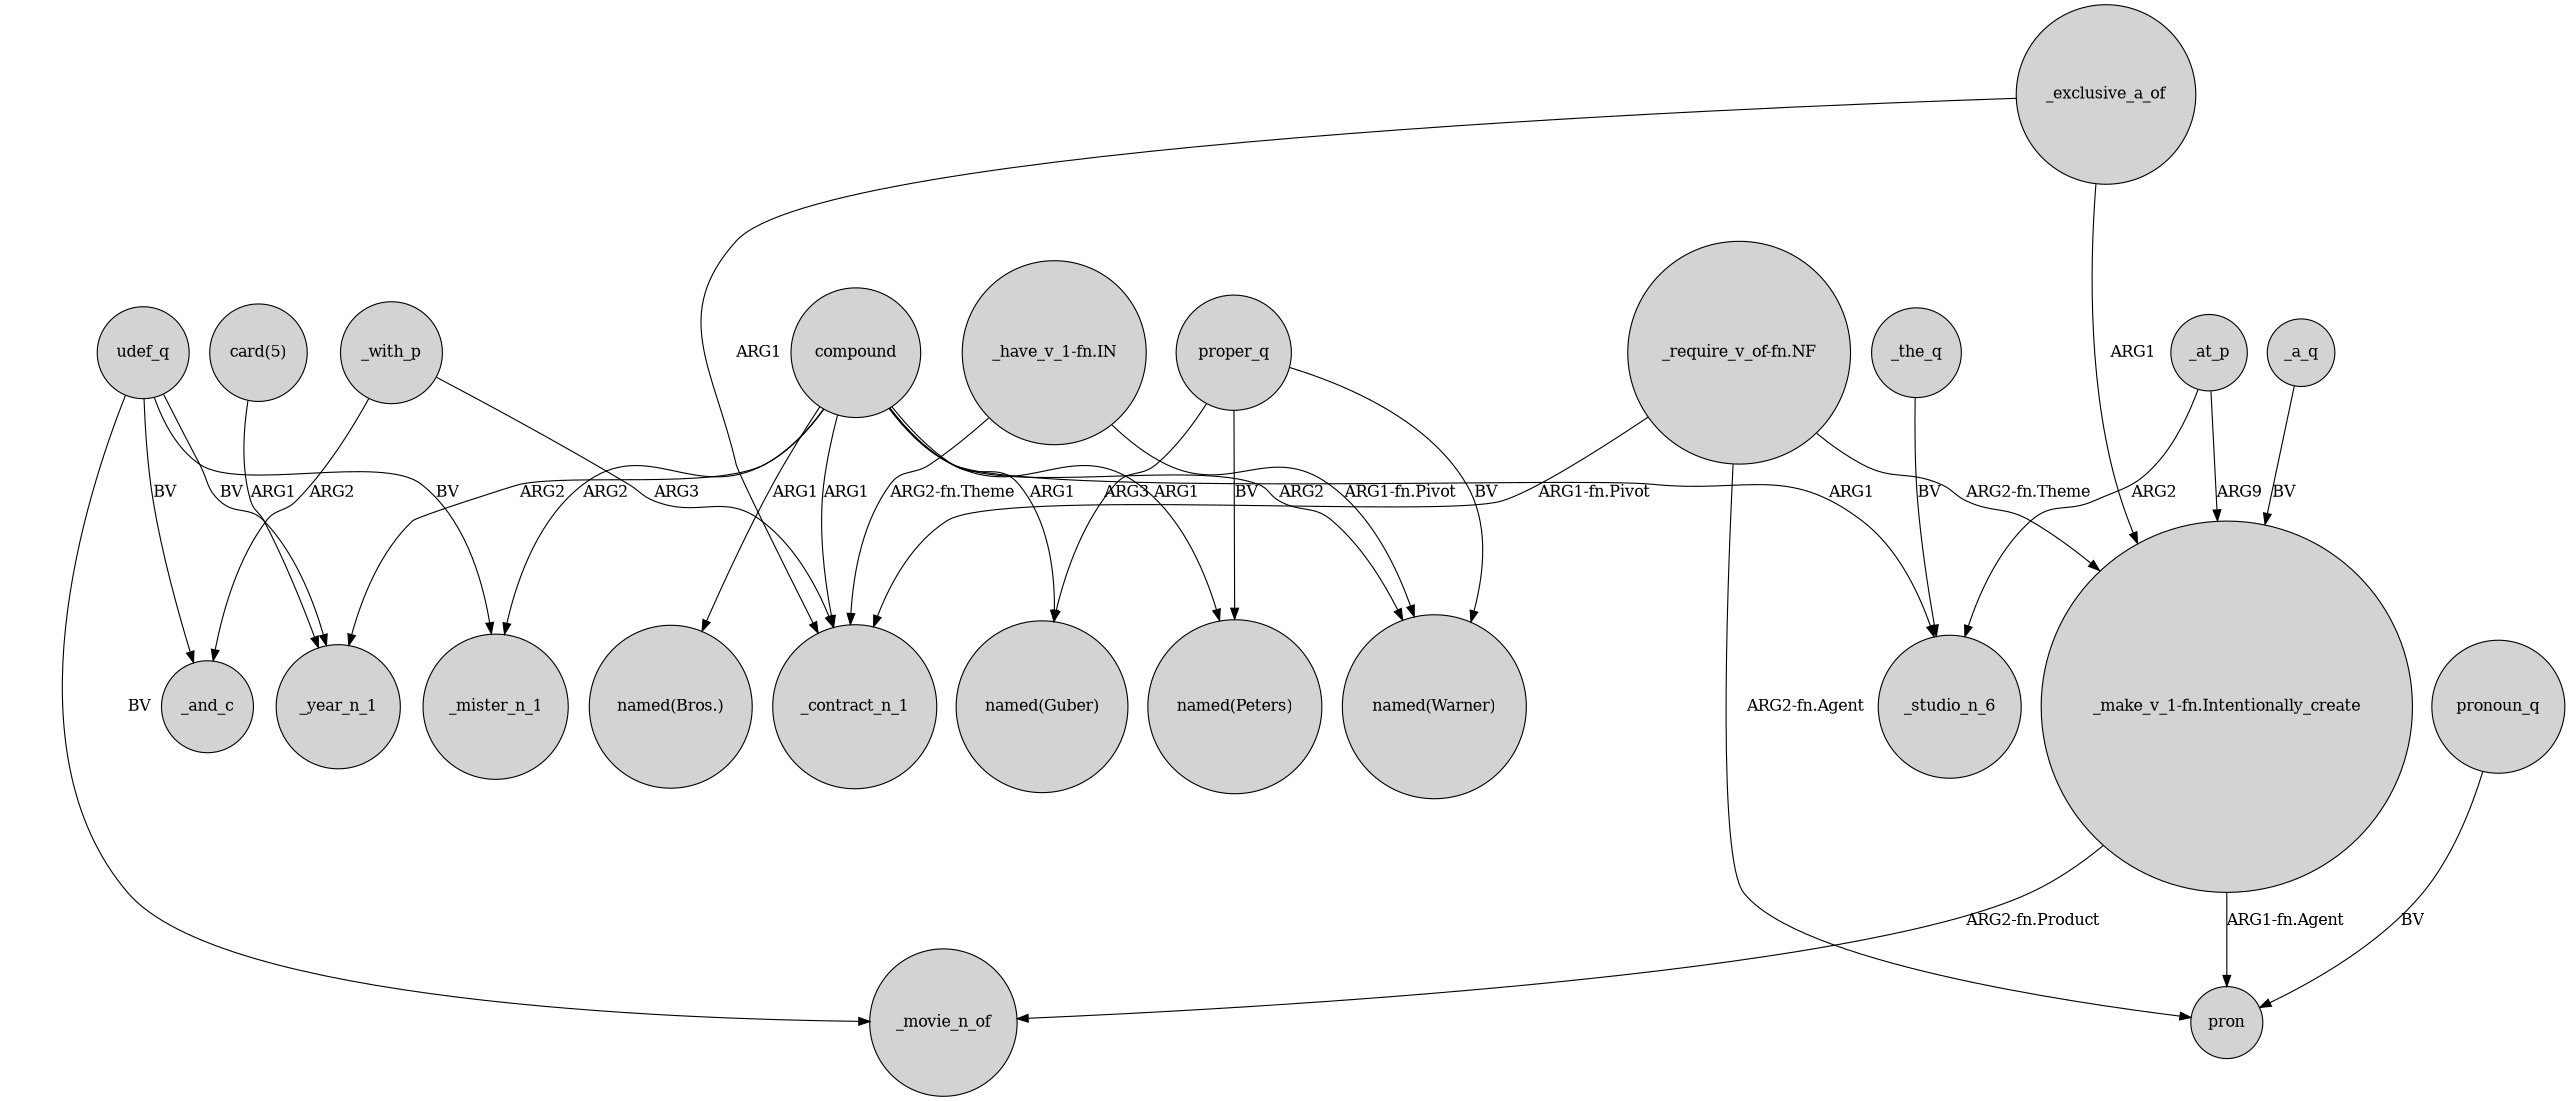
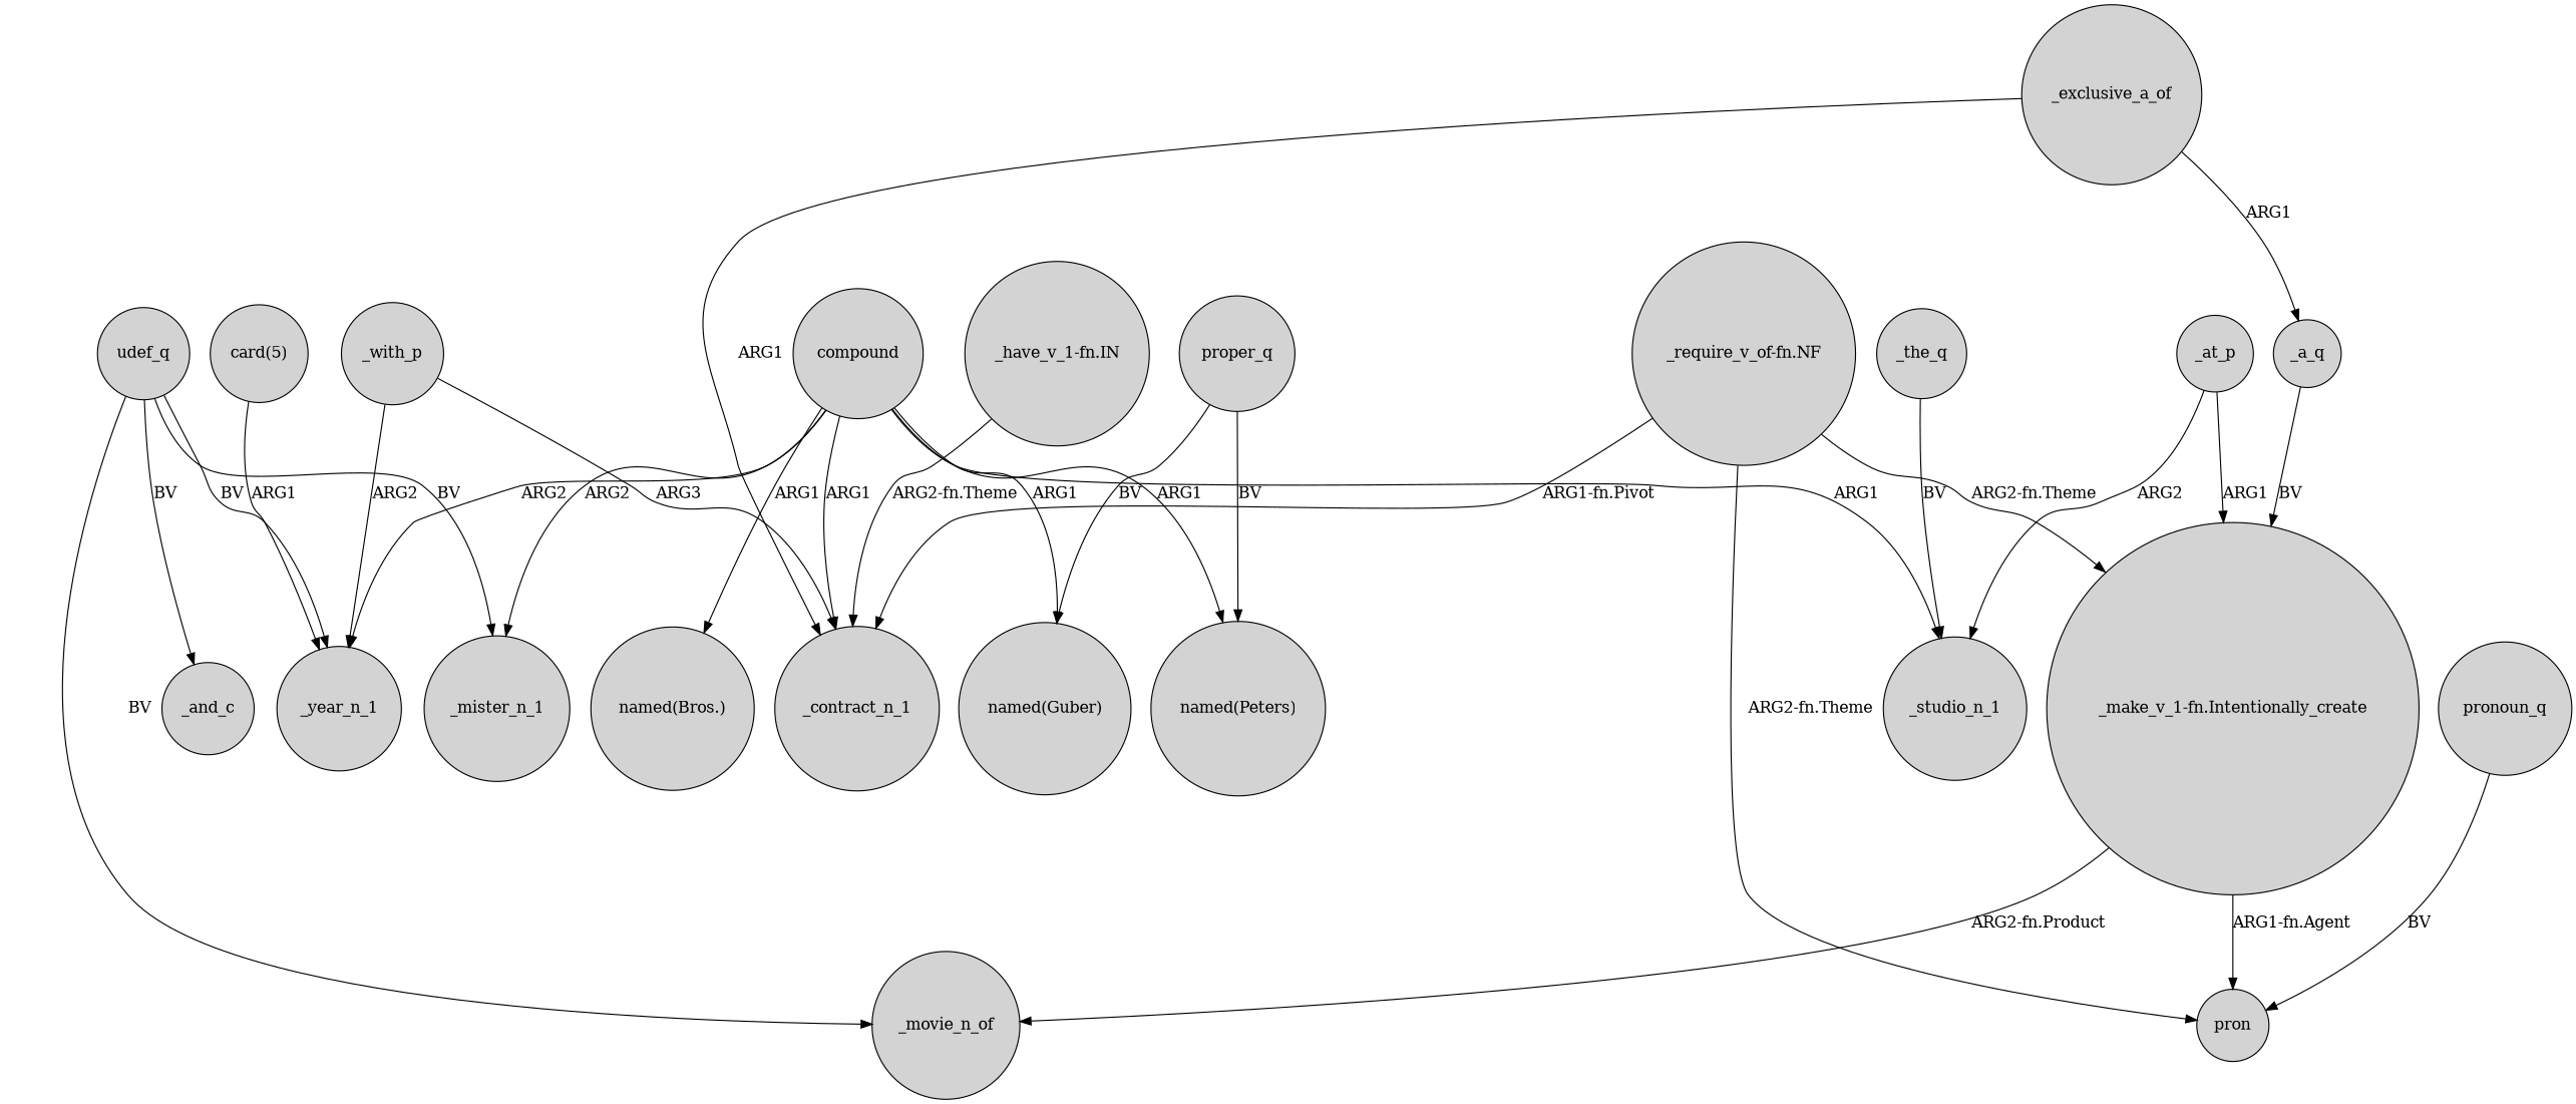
  digraph {
    node [shape=circle style=filled]
    _with_p
    _and_c
    _contract_n_1
    "_make_v_1-fn.Intentionally_create"
    _movie_n_of
    pron
    "card(5)"
    _year_n_1
    "_require_v_of-fn.NF"
    proper_q
    "named(Peters)"
-   "named(Warner)"
    "named(Guber)"
    compound
    "named(Bros.)"
    _mister_n_1
-   _studio_n_1 [label=_studio_n_6]
+   _studio_n_1
    _the_q
    udef_q
    _at_p
    _a_q
    pronoun_q
    "_have_v_1-fn.IN"
    _exclusive_a_of
-   _with_p -> _and_c [label=ARG2]
+   _with_p -> _year_n_1 [label=ARG2]
    _with_p -> _contract_n_1 [label=ARG3]
    "_make_v_1-fn.Intentionally_create" -> _movie_n_of [label="ARG2-fn.Product"]
    "_make_v_1-fn.Intentionally_create" -> pron [label="ARG1-fn.Agent"]
    "card(5)" -> _year_n_1 [label=ARG1]
    "_require_v_of-fn.NF" -> _contract_n_1 [label="ARG1-fn.Pivot"]
    "_require_v_of-fn.NF" -> "_make_v_1-fn.Intentionally_create" [label="ARG2-fn.Theme"]
-   "_require_v_of-fn.NF" -> pron [label="ARG2-fn.Agent"]
+   "_require_v_of-fn.NF" -> pron [label="ARG2-fn.Theme"]
    proper_q -> "named(Peters)" [label=BV]
-   proper_q -> "named(Warner)" [label=BV]
-   proper_q -> "named(Guber)" [label=ARG3]
+   proper_q -> "named(Guber)" [label=BV]
    compound -> _contract_n_1 [label=ARG1]
    compound -> _year_n_1 [label=ARG2]
    compound -> "named(Peters)" [label=ARG1]
-   compound -> "named(Warner)" [label=ARG2]
    compound -> "named(Guber)" [label=ARG1]
    compound -> "named(Bros.)" [label=ARG1]
    compound -> _mister_n_1 [label=ARG2]
    compound -> _studio_n_1 [label=ARG1]
    _the_q -> _studio_n_1 [label=BV]
    udef_q -> _and_c [label=BV]
    udef_q -> _movie_n_of [label=BV]
    udef_q -> _year_n_1 [label=BV]
    udef_q -> _mister_n_1 [label=BV]
-   _at_p -> "_make_v_1-fn.Intentionally_create" [label=ARG9]
+   _at_p -> "_make_v_1-fn.Intentionally_create" [label=ARG1]
    _at_p -> _studio_n_1 [label=ARG2]
    _a_q -> "_make_v_1-fn.Intentionally_create" [label=BV]
    pronoun_q -> pron [label=BV]
    "_have_v_1-fn.IN" -> _contract_n_1 [label="ARG2-fn.Theme"]
-   "_have_v_1-fn.IN" -> "named(Warner)" [label="ARG1-fn.Pivot"]
    _exclusive_a_of -> _contract_n_1 [label=ARG1]
-   _exclusive_a_of -> "_make_v_1-fn.Intentionally_create" [label=ARG1]
+   _exclusive_a_of -> _a_q [label=ARG1]
  }
